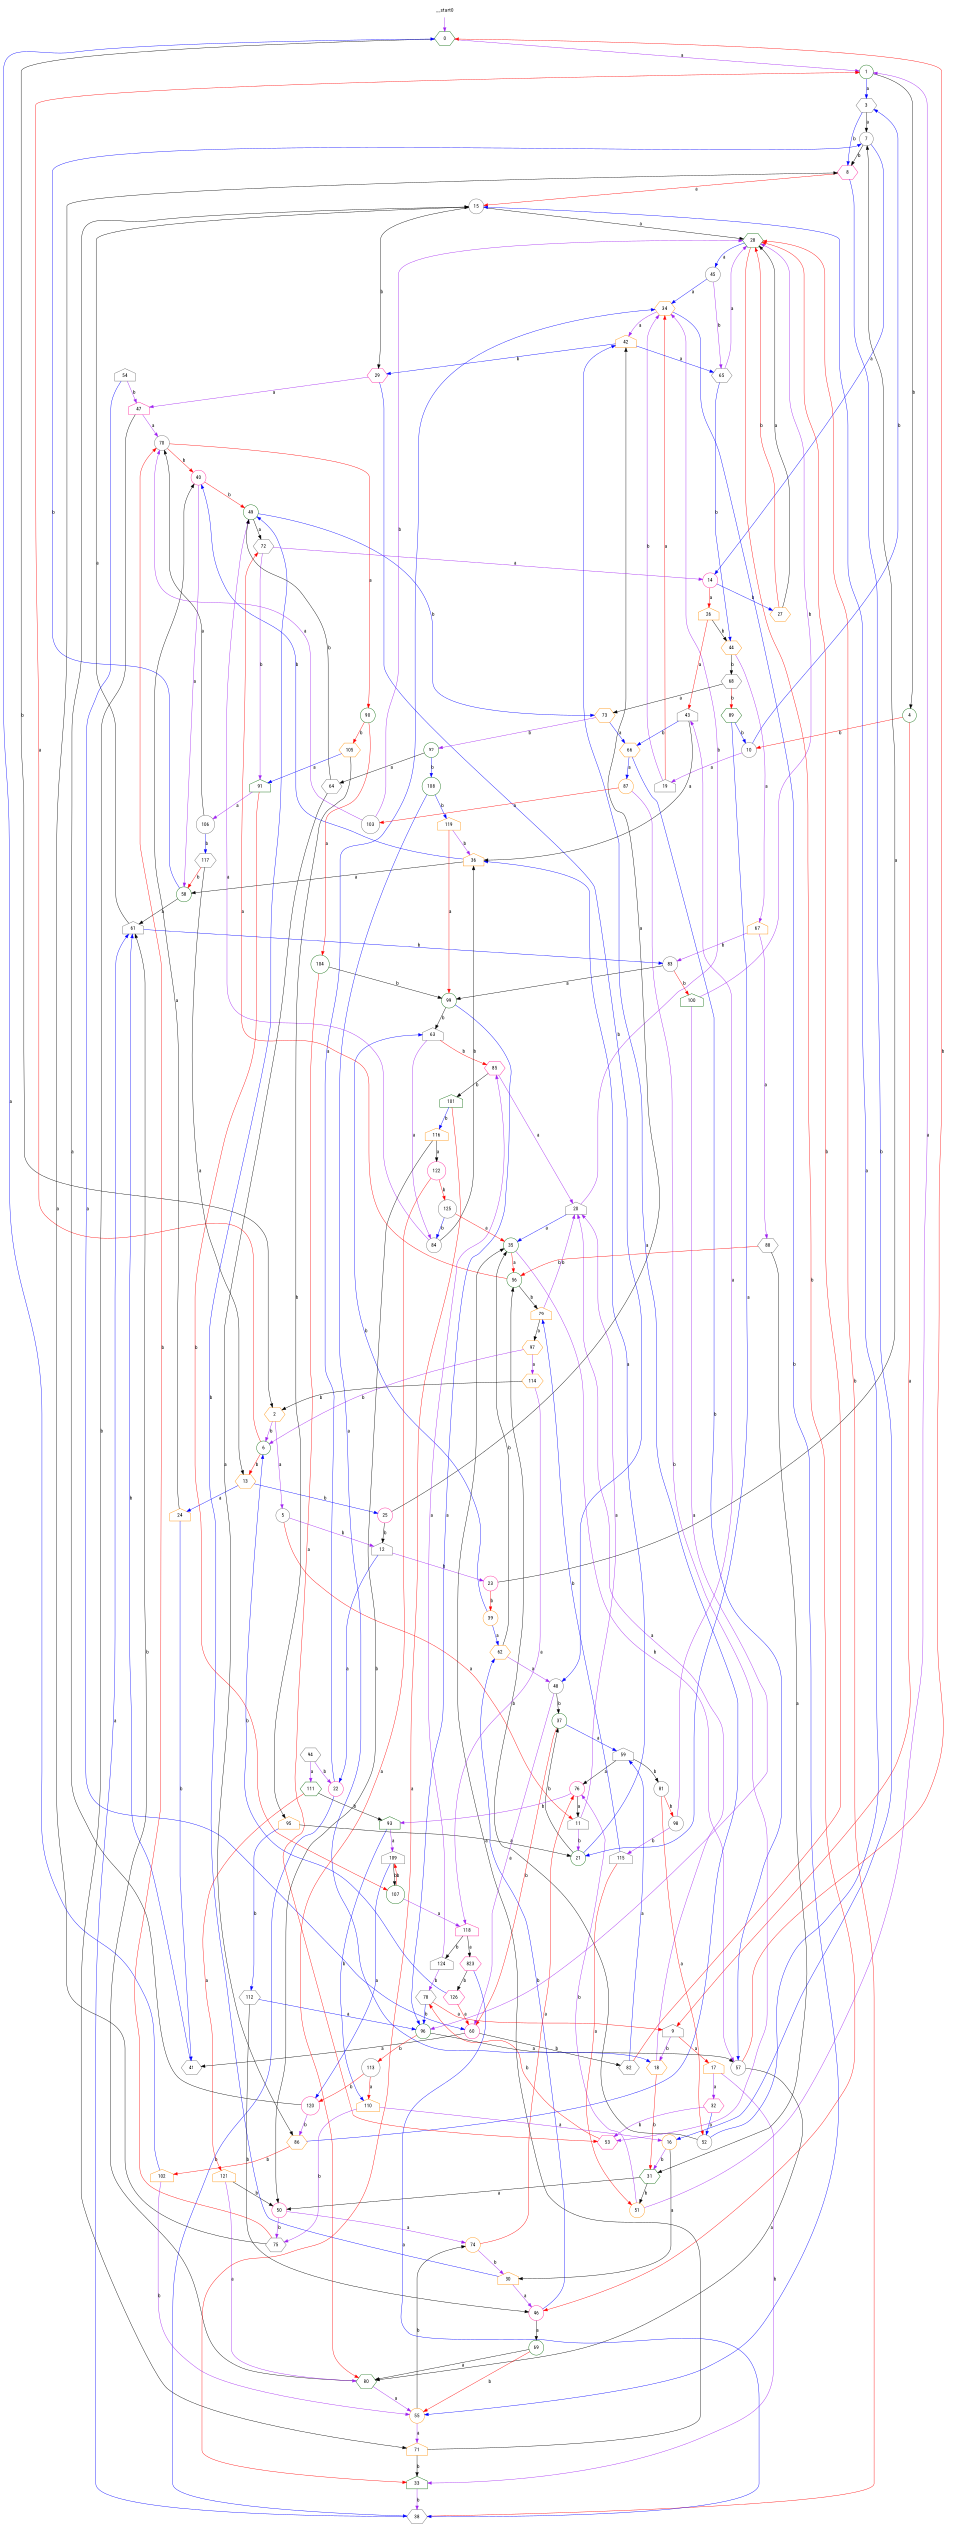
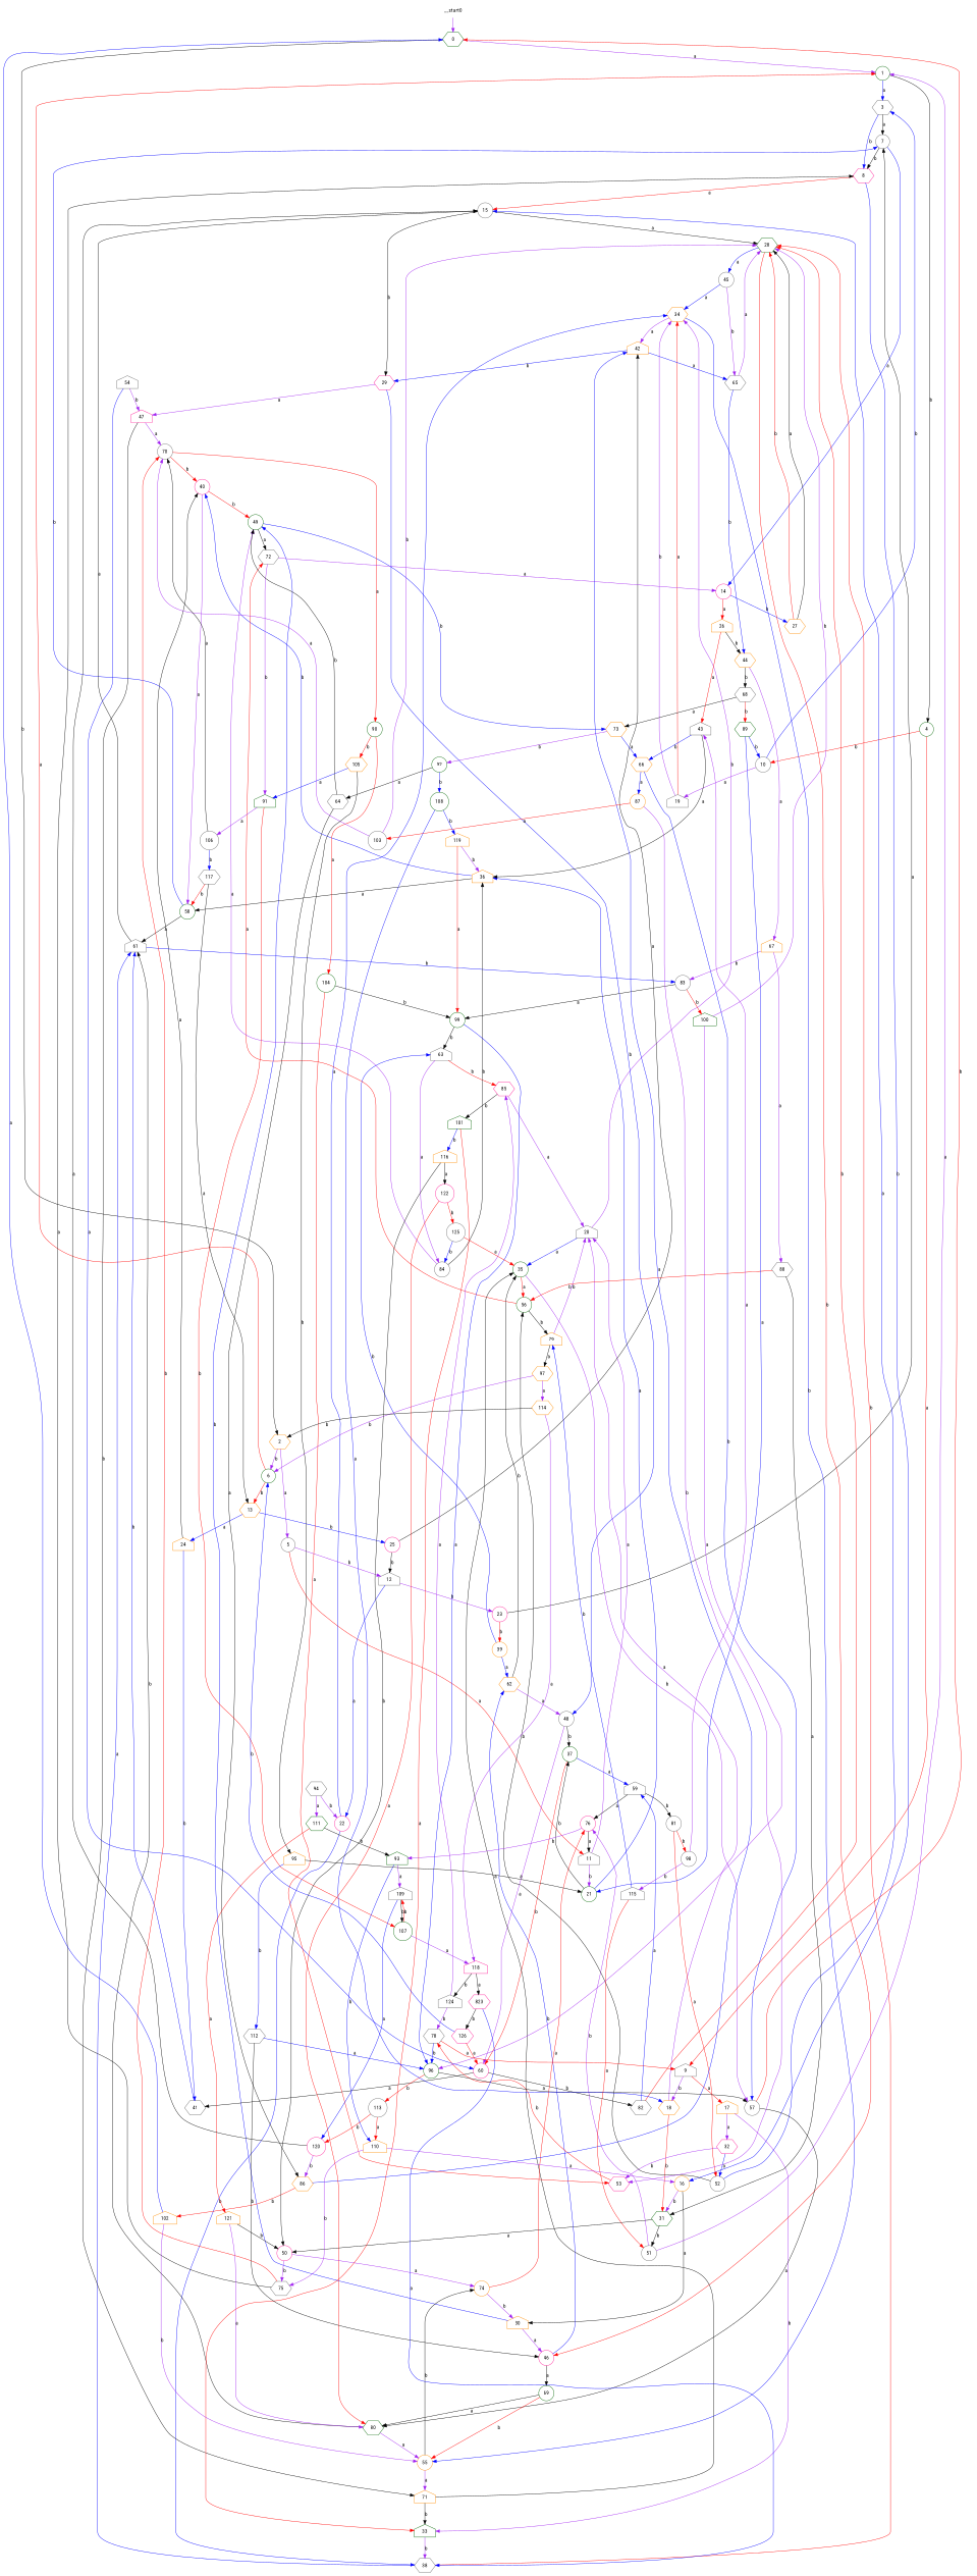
  digraph {
    fontname="Roboto Condensed"
    node [color=gray40 fontname="Roboto Condensed" shape=circle]
    edge [color=purple fontname="Roboto Condensed"]
    __start0 [color=darkorange shape=none]
    0 [color=darkgreen shape=hexagon]
    1 [color=darkgreen]
    2 [color=darkorange shape=hexagon]
    3 [shape=hexagon]
    4 [color=darkgreen]
    5
    6 [color=darkgreen]
    7
    8 [color=deeppink shape=hexagon]
    9 [shape=house]
    10
    11 [shape=house]
    12 [shape=house]
    13 [color=darkorange shape=hexagon]
    14 [color=deeppink]
    15
    16 [color=darkorange]
    17 [color=darkorange shape=house]
    18 [color=darkorange shape=hexagon]
    19 [shape=house]
    20 [shape=house]
    21 [color=darkgreen]
    22 [color=deeppink]
    23 [color=deeppink]
    24 [color=darkorange shape=house]
    25 [color=deeppink]
    26 [color=darkorange shape=house]
    27 [color=darkorange shape=hexagon]
    28 [color=darkgreen shape=hexagon]
    29 [color=deeppink shape=hexagon]
    30 [color=darkorange shape=house]
    31 [color=darkgreen shape=hexagon]
    32 [color=deeppink shape=hexagon]
    33 [color=darkgreen shape=house]
    34 [color=darkorange shape=hexagon]
    35 [color=darkgreen]
    36 [color=darkorange shape=house]
    37 [color=darkgreen]
    38 [shape=hexagon]
    39 [color=darkorange]
    40 [color=deeppink]
    41 [shape=hexagon]
    42 [color=darkorange shape=house]
    43 [shape=house]
    44 [color=darkorange shape=hexagon]
    45
    46 [color=deeppink]
    47 [color=deeppink shape=house]
    48
    49 [color=darkgreen]
    50 [color=deeppink]
-   51 [color=darkorange]
+   51
    52
    53 [color=deeppink shape=hexagon]
    55 [color=darkorange]
    56 [color=darkgreen]
    57
    58 [color=darkgreen]
    59 [shape=house]
    60 [color=deeppink]
    61 [shape=house]
    62 [color=darkorange shape=hexagon]
    63 [shape=house]
    65 [shape=hexagon]
    66 [color=darkorange shape=hexagon]
    67 [color=darkorange shape=house]
    68 [shape=hexagon]
    69 [color=darkgreen]
    70
    71 [color=darkorange shape=house]
    72 [shape=hexagon]
    73 [color=darkorange shape=hexagon]
    74 [color=darkorange]
    75 [shape=hexagon]
    76 [color=deeppink]
    78 [shape=hexagon]
    54 [shape=house]
    79 [color=darkorange shape=house]
    80 [color=darkgreen shape=hexagon]
    81
    82 [shape=hexagon]
    83
    84
    85 [color=deeppink shape=hexagon]
    64 [shape=hexagon]
    86 [color=darkorange shape=hexagon]
    87 [color=darkorange]
    88 [shape=hexagon]
    89 [color=darkgreen shape=hexagon]
    90 [color=darkgreen]
    91 [color=darkgreen shape=house]
    92 [color=darkgreen]
    93 [color=darkgreen shape=house]
    96 [color=darkgreen]
    97 [color=darkorange shape=hexagon]
    98
    99 [color=darkgreen]
    100 [color=darkgreen shape=house]
    101 [color=darkgreen shape=house]
    102 [color=darkorange shape=house]
    103
    104 [color=darkgreen]
    105 [color=darkorange shape=hexagon]
    106
    107 [color=darkgreen]
    108 [color=darkgreen]
    109 [shape=house]
    110 [color=darkorange shape=house]
    94 [shape=hexagon]
    111 [color=darkgreen shape=hexagon]
    95 [color=darkorange shape=house]
    112 [shape=hexagon]
    113
    114 [color=darkorange shape=hexagon]
    115 [shape=house]
    116 [color=darkorange shape=house]
    117 [shape=hexagon]
    118 [color=deeppink shape=house]
    119 [color=darkorange shape=house]
    120 [color=deeppink]
    121 [color=darkorange shape=house]
    122 [color=deeppink]
    n124 [color=deeppink label=823 shape=hexagon]
    124 [shape=house]
    125
    126 [color=deeppink shape=hexagon]
    __start0 -> 0
    0 -> 1 [label=a]
    0 -> 2 [color=black label=b]
    1 -> 3 [color=blue label=a]
    1 -> 4 [color=black label=b]
    2 -> 5 [label=a]
    2 -> 6 [label=b]
    3 -> 7 [color=black label=a]
    3 -> 8 [color=blue label=b]
    4 -> 9 [color=red label=a]
    4 -> 10 [color=red label=b]
    5 -> 11 [color=red label=a]
    5 -> 12 [label=b]
    6 -> 1 [color=red label=a]
    6 -> 13 [color=red label=b]
    7 -> 8 [color=black label=b]
    7 -> 14 [color=blue label=a]
    8 -> 15 [color=red label=a]
    8 -> 16 [color=blue label=b]
    9 -> 17 [color=red label=a]
    9 -> 18 [label=b]
    10 -> 3 [color=blue label=b]
    10 -> 19 [label=a]
    11 -> 20 [label=a]
    11 -> 21 [label=b]
    12 -> 22 [color=blue label=a]
    12 -> 23 [label=b]
    13 -> 24 [color=blue label=a]
    13 -> 25 [color=blue label=b]
    14 -> 26 [color=red label=a]
    14 -> 27 [color=blue label=b]
    15 -> 28 [color=black label=a]
    15 -> 29 [color=black label=b]
    16 -> 30 [color=black label=a]
    16 -> 31 [label=b]
    17 -> 32 [label=a]
    17 -> 33 [label=b]
    18 -> 20 [label=a]
    18 -> 31 [color=red label=b]
    19 -> 34 [color=red label=a]
    19 -> 34 [label=b]
    20 -> 34 [label=b]
    20 -> 35 [color=blue label=a]
    21 -> 36 [color=blue label=a]
    21 -> 37 [color=black label=b]
    22 -> 34 [color=blue label=a]
    22 -> 38 [color=blue label=b]
    23 -> 7 [color=black label=a]
    23 -> 39 [color=red label=b]
    24 -> 40 [color=black label=a]
    24 -> 41 [color=blue label=b]
    25 -> 12 [color=black label=b]
    25 -> 42 [color=black label=a]
    26 -> 43 [color=red label=a]
    26 -> 44 [color=black label=b]
    27 -> 28 [color=black label=a]
    27 -> 28 [color=red label=b]
    28 -> 45 [color=blue label=a]
    28 -> 46 [color=red label=b]
    29 -> 47 [label=a]
    29 -> 48 [color=blue label=b]
    30 -> 46 [label=a]
    30 -> 49 [color=blue label=b]
    31 -> 50 [color=black label=a]
    31 -> 51 [color=black label=b]
    32 -> 52 [color=blue label=a]
    32 -> 53 [label=b]
    33 -> 38 [label=b]
    34 -> 42 [label=a]
    34 -> 55 [color=blue label=b]
    35 -> 56 [color=red label=a]
    35 -> 57 [label=b]
    36 -> 40 [color=blue label=b]
    36 -> 58 [color=black label=a]
    37 -> 59 [color=blue label=a]
    37 -> 60 [color=red label=b]
    38 -> 28 [color=red label=b]
    38 -> 61 [color=blue label=a]
    39 -> 62 [color=blue label=a]
    39 -> 63 [color=blue label=b]
    40 -> 49 [color=red label=b]
    40 -> 58 [label=a]
    41 -> 61 [color=blue label=b]
    42 -> 29 [color=blue label=b]
    42 -> 65 [color=blue label=a]
    43 -> 36 [color=black label=a]
    43 -> 66 [color=blue label=b]
    44 -> 67 [label=a]
    44 -> 68 [color=black label=b]
    45 -> 34 [color=blue label=a]
    45 -> 65 [label=b]
    46 -> 62 [color=blue label=b]
    46 -> 69 [color=black label=a]
    47 -> 70 [label=a]
    47 -> 71 [color=black label=b]
    48 -> 37 [color=black label=b]
    48 -> 60 [label=a]
    49 -> 72 [color=black label=a]
    49 -> 73 [color=blue label=b]
    50 -> 74 [label=a]
    50 -> 75 [label=b]
    51 -> 1 [label=a]
    51 -> 76 [label=b]
    52 -> 15 [color=blue label=a]
    52 -> 56 [color=black label=b]
    53 -> 78 [color=red label=b]
    55 -> 71 [label=a]
    55 -> 74 [color=black label=b]
    56 -> 72 [color=red label=a]
    56 -> 79 [color=black label=b]
    57 -> 0 [color=red label=b]
    57 -> 80 [color=black label=a]
    58 -> 7 [color=blue label=b]
    58 -> 61 [color=black label=a]
    59 -> 76 [color=black label=a]
    59 -> 81 [color=black label=b]
    60 -> 41 [color=black label=a]
    60 -> 82 [color=black label=b]
    61 -> 15 [color=black label=a]
    61 -> 83 [color=blue label=b]
    62 -> 35 [color=black label=b]
    62 -> 48 [label=a]
    63 -> 84 [label=a]
    63 -> 85 [color=red label=b]
    65 -> 28 [label=a]
    65 -> 44 [color=blue label=b]
    66 -> 57 [color=blue label=b]
    66 -> 87 [color=blue label=a]
    67 -> 83 [label=b]
    67 -> 88 [label=a]
    68 -> 73 [color=black label=a]
    68 -> 89 [color=red label=b]
    69 -> 55 [color=red label=b]
    69 -> 80 [color=black label=a]
    70 -> 40 [color=red label=b]
    70 -> 90 [color=red label=a]
    71 -> 33 [color=black label=b]
    71 -> 35 [color=black label=a]
    72 -> 14 [label=a]
    72 -> 91 [label=b]
    73 -> 66 [color=blue label=a]
    73 -> 92 [label=b]
    74 -> 30 [label=b]
    74 -> 76 [color=red label=a]
    75 -> 8 [color=black label=a]
    75 -> 70 [color=red label=b]
    76 -> 11 [color=black label=a]
    76 -> 93 [label=b]
    78 -> 9 [color=red label=a]
    78 -> 96 [color=blue label=b]
    54 -> 47 [label=b]
    54 -> 60 [color=blue label=a]
    79 -> 20 [label=b]
    79 -> 97 [color=black label=a]
    80 -> 55 [label=a]
    80 -> 61 [color=black label=b]
    81 -> 52 [color=red label=a]
    81 -> 98 [color=red label=b]
    82 -> 28 [color=red label=b]
    82 -> 59 [color=blue label=a]
    83 -> 99 [color=black label=a]
    83 -> 100 [color=red label=b]
    84 -> 36 [color=black label=b]
    84 -> 49 [label=a]
    85 -> 20 [label=a]
    85 -> 101 [color=black label=b]
    64 -> 49 [color=black label=b]
    64 -> 86 [color=black label=a]
    86 -> 42 [color=blue label=a]
    86 -> 102 [color=red label=b]
    87 -> 53 [label=b]
    87 -> 103 [color=red label=a]
    88 -> 31 [color=black label=a]
    88 -> 56 [color=red label=b]
    89 -> 10 [color=blue label=b]
    89 -> 21 [color=blue label=a]
    90 -> 104 [color=red label=a]
    90 -> 105 [color=red label=b]
    91 -> 106 [label=a]
    91 -> 107 [color=red label=b]
    92 -> 64 [color=black label=a]
    92 -> 108 [color=blue label=b]
    93 -> 109 [label=a]
    93 -> 110 [color=blue label=b]
    96 -> 57 [color=black label=a]
    96 -> 113 [color=red label=b]
    97 -> 6 [label=b]
    97 -> 114 [label=a]
    98 -> 43 [label=a]
    98 -> 115 [label=b]
    99 -> 63 [color=black label=b]
    99 -> 96 [color=blue label=a]
    100 -> 28 [label=b]
    100 -> 96 [label=a]
    101 -> 33 [color=red label=a]
    101 -> 116 [color=blue label=b]
    102 -> 0 [color=blue label=a]
    102 -> 55 [label=b]
    103 -> 28 [label=b]
    103 -> 70 [label=a]
    104 -> 53 [color=red label=a]
    104 -> 99 [color=black label=b]
    105 -> 91 [color=blue label=a]
    105 -> 95 [color=black label=b]
    106 -> 70 [color=black label=a]
    106 -> 117 [color=blue label=b]
    107 -> 109 [color=red label=b]
    107 -> 118 [label=a]
    108 -> 18 [color=blue label=a]
    108 -> 119 [color=blue label=b]
    109 -> 107 [color=black label=b]
    109 -> 120 [color=blue label=a]
    110 -> 16 [label=a]
    110 -> 75 [label=b]
    94 -> 22 [label=b]
    94 -> 111 [label=a]
    111 -> 93 [color=black label=b]
    111 -> 121 [color=red label=a]
    95 -> 21 [color=black label=a]
    95 -> 112 [color=blue label=b]
    112 -> 46 [color=black label=b]
    112 -> 96 [color=blue label=a]
    113 -> 110 [color=red label=a]
    113 -> 120 [color=red label=b]
    114 -> 2 [color=black label=b]
    114 -> 118 [label=a]
    115 -> 51 [color=red label=a]
    115 -> 79 [color=blue label=b]
    116 -> 50 [color=black label=b]
    116 -> 122 [color=black label=a]
    117 -> 13 [color=black label=a]
    117 -> 58 [color=red label=b]
    118 -> n124 [color=black label=a]
    118 -> 124 [color=black label=b]
    119 -> 36 [label=b]
    119 -> 99 [color=red label=a]
    120 -> 15 [color=black label=a]
    120 -> 86 [label=b]
    121 -> 50 [color=black label=b]
    121 -> 80 [label=a]
    122 -> 80 [color=red label=a]
    122 -> 125 [color=red label=b]
    n124 -> 38 [color=blue label=a]
    n124 -> 126 [color=black label=b]
    124 -> 78 [label=b]
    124 -> 85 [label=a]
    125 -> 35 [color=red label=a]
    125 -> 84 [color=blue label=b]
    126 -> 6 [color=blue label=b]
    126 -> 60 [color=red label=a]
  }
